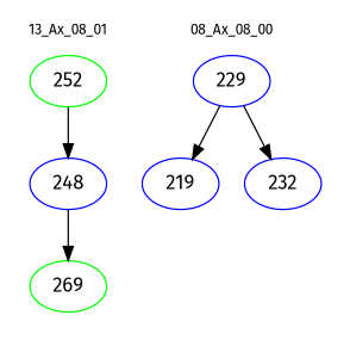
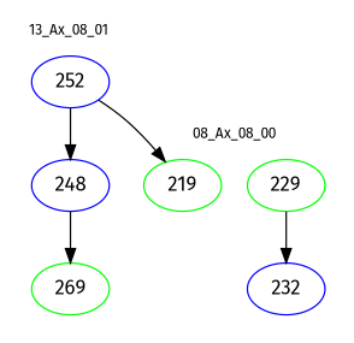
  digraph {
    fontname="Fira Sans"
    node [color=blue fontname="Fira Sans"]
    edge [color=black fontname="Fira Sans"]
-   n1 [color=green label=252]
+   n1 [label=252]
    n2 [label=248]
    n3 [color=green label=269]
-   n4 [label=229]
-   n5 [label=219]
+   n4 [color=green label=229]
+   n5 [color=green label=219]
    n6 [label=232]
    subgraph cluster_1 {
      color=white
      fontsize=10
      label="13_Ax_08_01"
      n1
      n2
      n3
    }
    subgraph cluster_2 {
      color=white
      fontsize=10
      label="08_Ax_08_00"
      n4
      n5
      n6
    }
    n1 -> n2
    n2 -> n3
-   n4 -> n5
+   n1 -> n5
    n4 -> n6
  }
